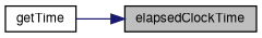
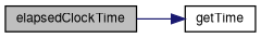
  digraph {
    rankdir=LR
    node [color=black fontname=FreeSans fontsize=10 shape=record]
    n1 [fillcolor=grey75 fontcolor=black height=0.2 label=elapsedClockTime style=filled width=0.4]
    n2 [height=0.2 label=getTime width=0.4]
-   n2 -> n1 [color=midnightblue fontname=FreeSans fontsize=10 labelfontname=FreeSans labelfontsize=10 style=solid]
+   n1 -> n2 [color=midnightblue fontname=FreeSans fontsize=10 labelfontname=FreeSans labelfontsize=10 style=solid]
  }
